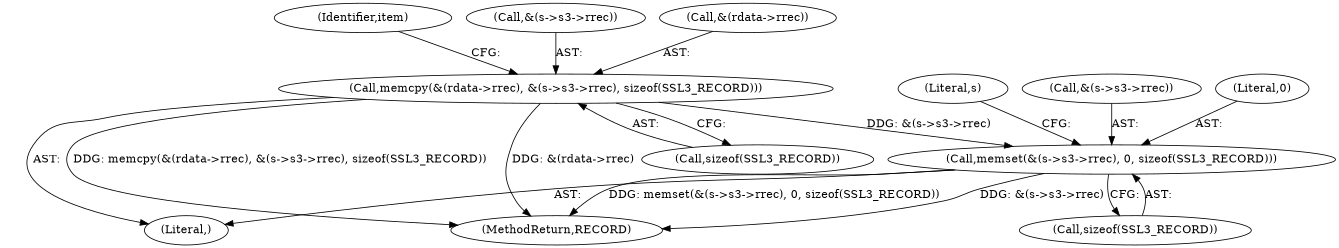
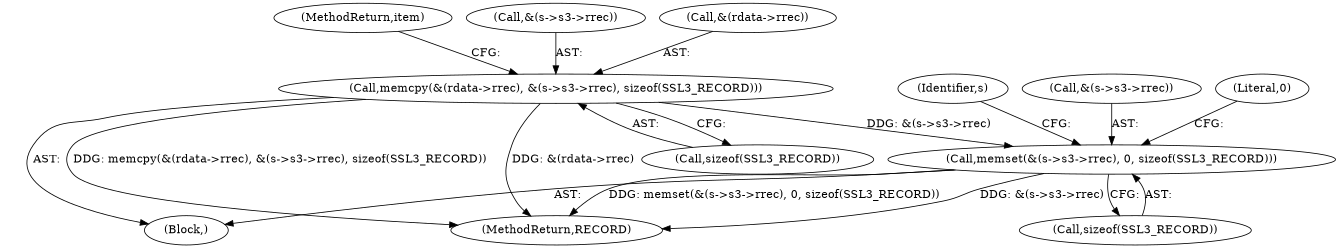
  digraph {
    n1 [label="(Call,memcpy(&(rdata->rrec), &(s->s3->rrec), sizeof(SSL3_RECORD)))"]
    n2 [label="(Call,memset(&(s->s3->rrec), 0, sizeof(SSL3_RECORD)))"]
-   n3 [label="(Literal,)"]
+   n3 [label="(Block,)"]
    n4 [label="(Call,sizeof(SSL3_RECORD))"]
    n5 [label="(MethodReturn,RECORD)"]
    n6 [label="(Call,sizeof(SSL3_RECORD))"]
-   n7 [label="(Identifier,item)"]
-   n8 [label="(Literal,s)"]
+   n7 [label="(MethodReturn,item)"]
+   n8 [label="(Identifier,s)"]
    n9 [label="(Call,&(s->s3->rrec))"]
    n10 [label="(Call,&(s->s3->rrec))"]
    n11 [label="(Literal,0)"]
    n12 [label="(Call,&(rdata->rrec))"]
    n1 -> n2 [label="DDG: &(s->s3->rrec)"]
    n1 -> n3 [label="AST: "]
    n1 -> n4 [label="CFG: "]
    n1 -> n5 [label="DDG: memcpy(&(rdata->rrec), &(s->s3->rrec), sizeof(SSL3_RECORD))"]
    n1 -> n5 [label="DDG: &(rdata->rrec)"]
    n2 -> n3 [label="AST: "]
    n2 -> n5 [label="DDG: &(s->s3->rrec)"]
    n2 -> n5 [label="DDG: memset(&(s->s3->rrec), 0, sizeof(SSL3_RECORD))"]
    n2 -> n6 [label="CFG: "]
    n4 -> n1 [label="AST: "]
    n6 -> n2 [label="AST: "]
    n7 -> n1 [label="CFG: "]
    n8 -> n2 [label="CFG: "]
    n9 -> n1 [label="AST: "]
    n10 -> n2 [label="AST: "]
-   n11 -> n2 [label="AST: "]
+   n11 -> n2 [label="CFG: "]
    n12 -> n1 [label="AST: "]
  }
